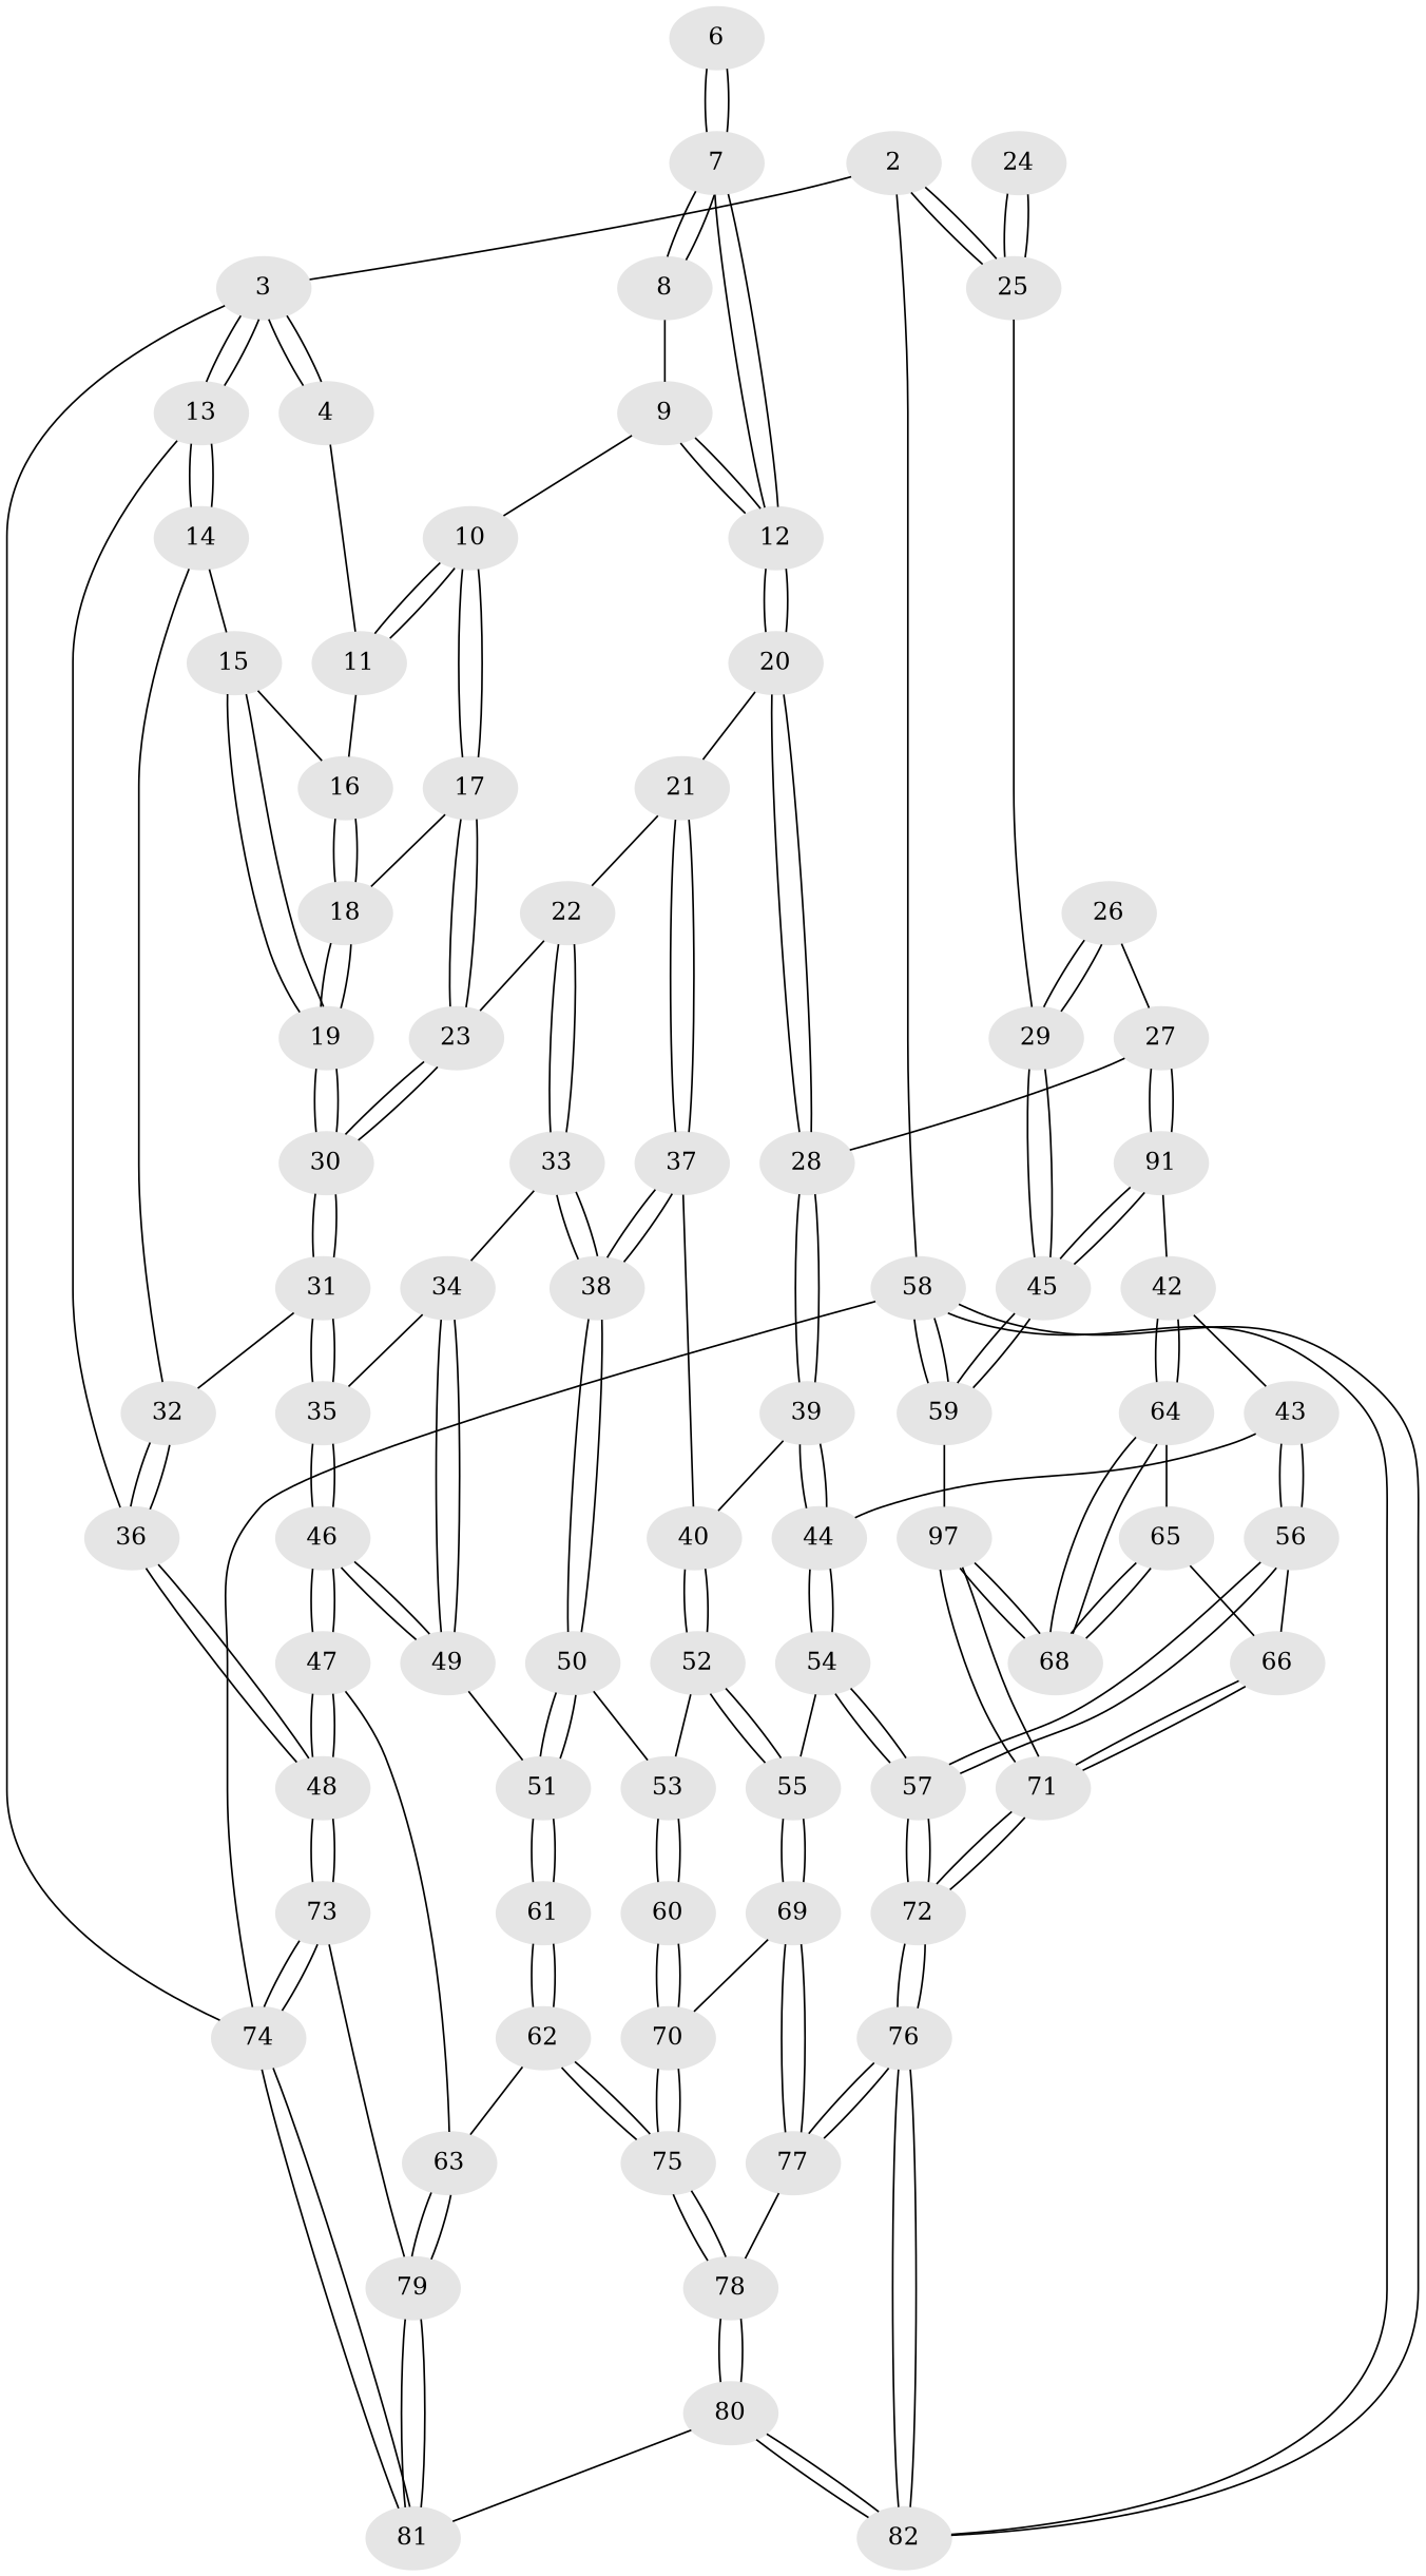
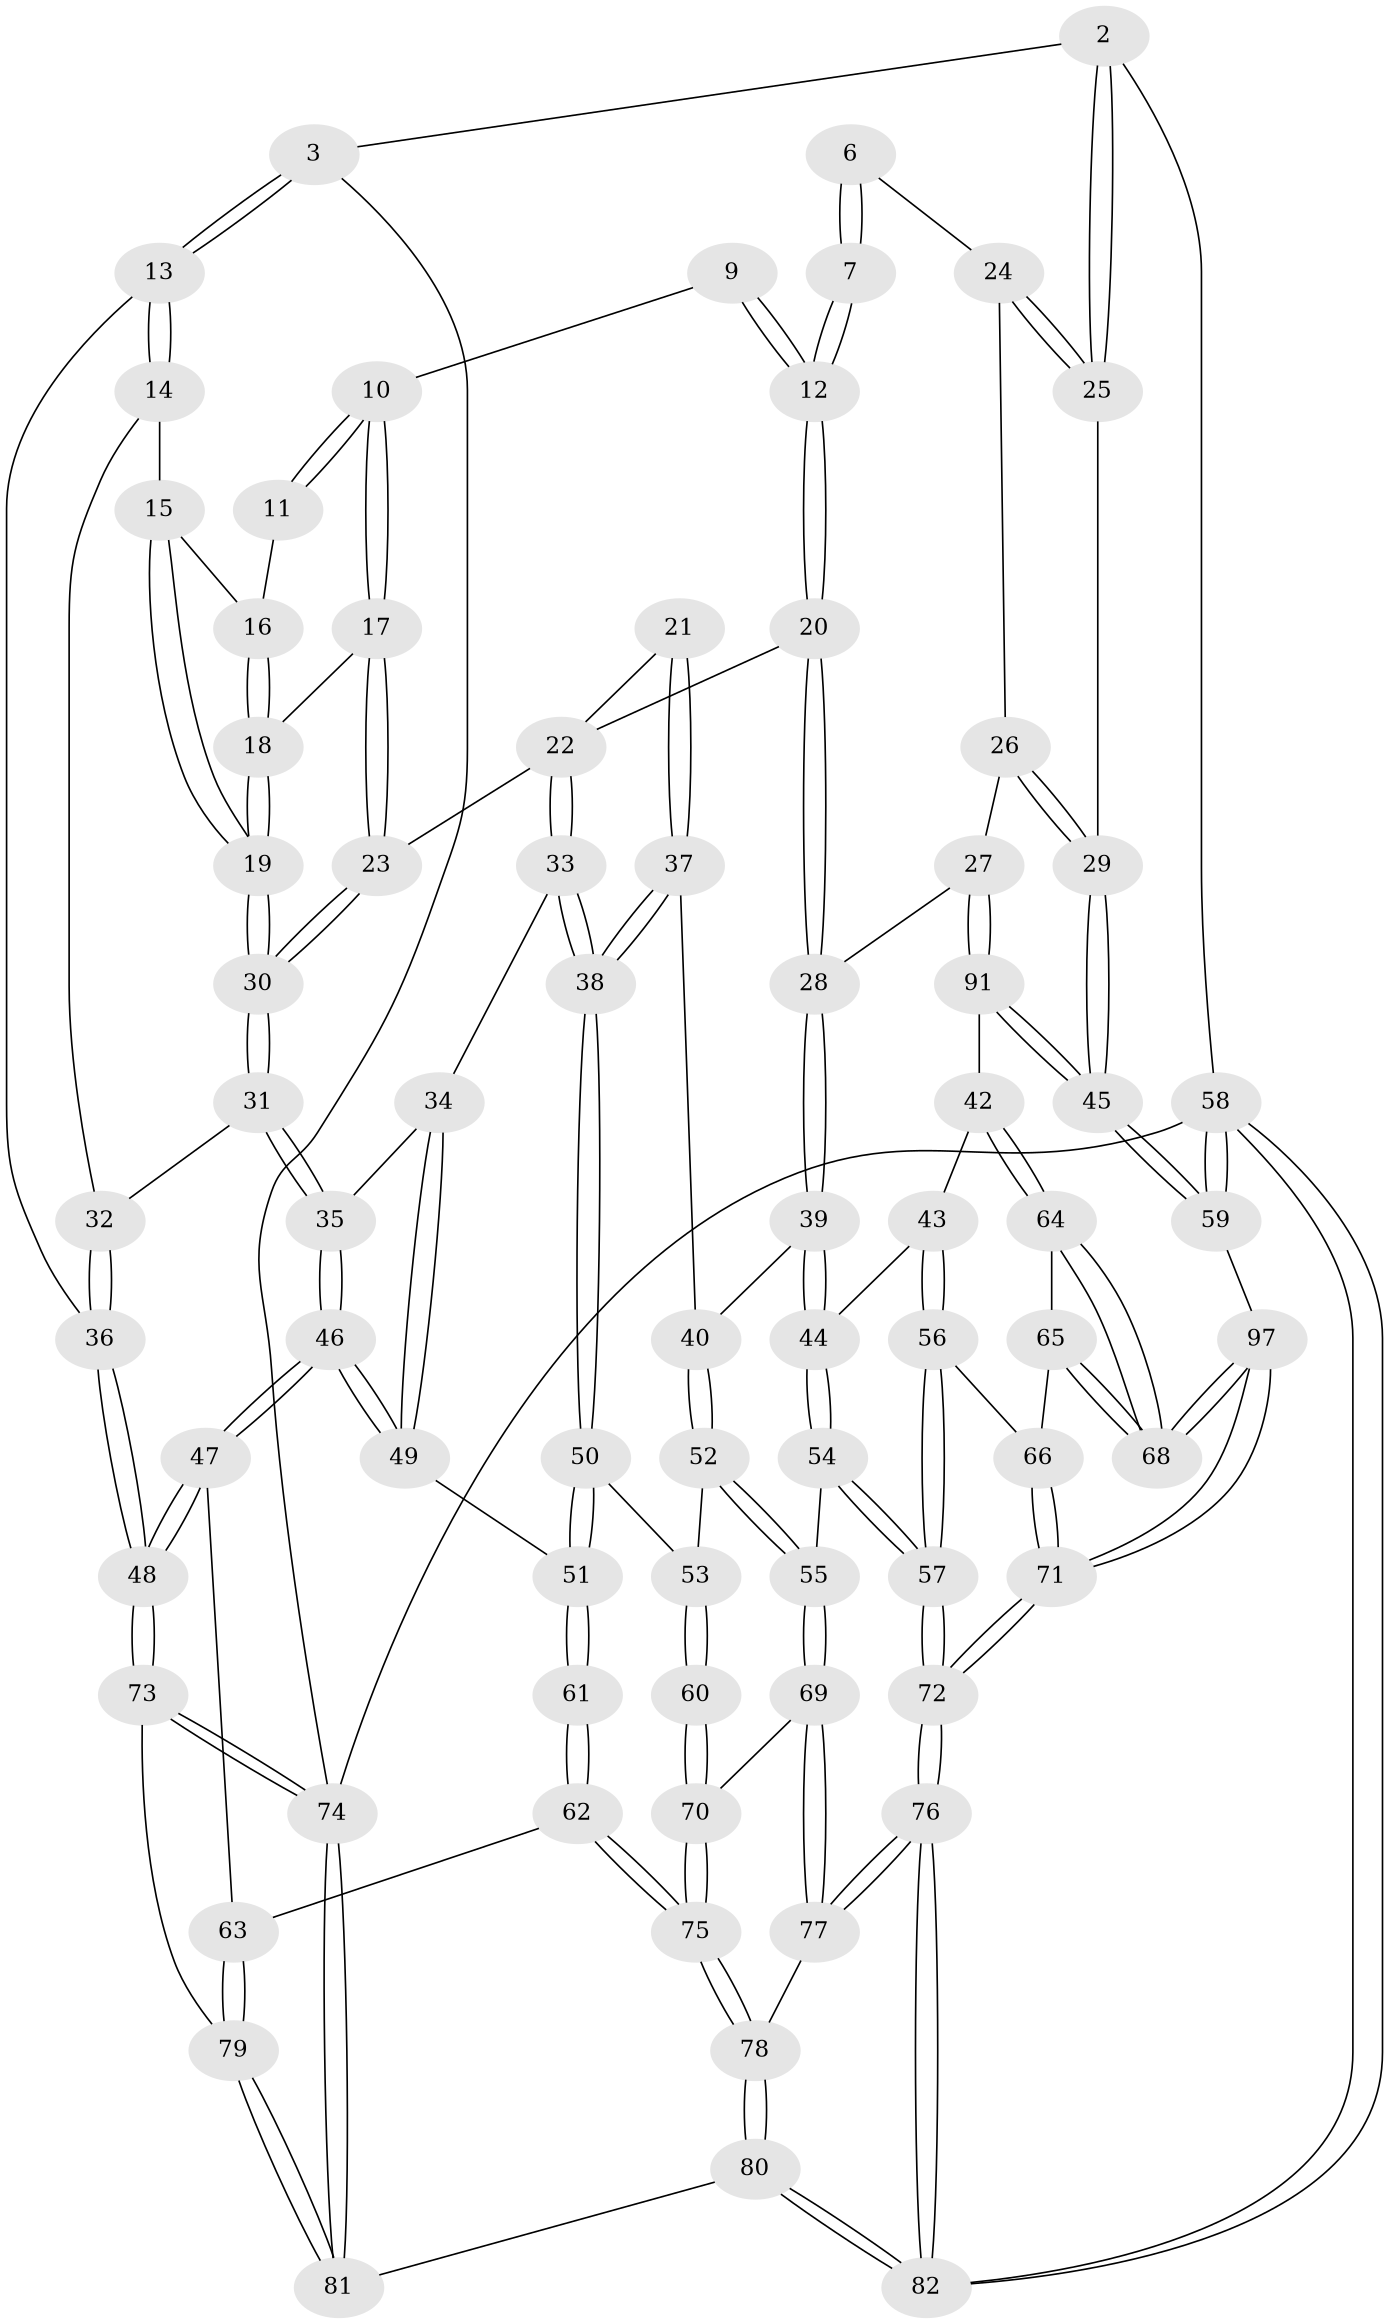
  graph {
    node [color=gray90 style=filled]
    2
    3
    25
    58
    6
    7
    24
-   4
    13
    74
    29
    59
    82
    11
    14
    36
    81
    16
-   8
    9
    12
    26
    20
    10
    17
    18
    23
    21
    28
    15
    32
    48
    19
    30
    31
    22
    37
    39
    33
    38
    40
    34
    27
    45
    n45 [label=91]
    42
    44
    35
    46
    49
    50
    51
    47
    73
    52
    53
    54
    55
    43
    64
    56
    65
    68
    57
    66
    n66 [label=97]
    63
    79
    61
    60
    62
    69
    70
    72
    77
    71
    76
    75
    78
    80
    2 -- 3
    2 -- 25
    2 -- 25
    2 -- 58
-   3 -- 4
-   3 -- 4
    3 -- 13
    3 -- 13
    3 -- 74
    25 -- 29
    58 -- 74
    58 -- 59
    58 -- 59
    58 -- 82
    58 -- 82
    6 -- 7
    6 -- 7
-   7 -- 8
-   7 -- 8
+   6 -- 24
    7 -- 12
    7 -- 12
    24 -- 25
    24 -- 25
-   4 -- 11
+   24 -- 26
    13 -- 14
    13 -- 14
    13 -- 36
    74 -- 81
    74 -- 81
    29 -- 45
    29 -- 45
    59 -- n66
    11 -- 16
    14 -- 15
    14 -- 32
    36 -- 48
    36 -- 48
    16 -- 18
    16 -- 18
-   8 -- 9
    9 -- 12
    9 -- 12
    9 -- 10
    12 -- 20
    12 -- 20
    26 -- 29
    26 -- 29
    26 -- 27
-   20 -- 21
+   20 -- 22
    20 -- 28
    20 -- 28
    10 -- 11
    10 -- 11
    10 -- 17
    10 -- 17
    17 -- 18
    17 -- 23
    17 -- 23
    18 -- 19
    18 -- 19
    23 -- 30
    23 -- 30
    21 -- 22
    21 -- 37
    21 -- 37
    28 -- 39
    28 -- 39
    15 -- 16
    15 -- 19
    15 -- 19
    32 -- 36
    32 -- 36
    48 -- 73
    48 -- 73
    19 -- 30
    19 -- 30
    30 -- 31
    30 -- 31
    31 -- 32
    31 -- 35
    31 -- 35
    22 -- 23
    22 -- 33
    22 -- 33
    37 -- 38
    37 -- 38
    37 -- 40
    39 -- 40
    39 -- 44
    39 -- 44
    33 -- 38
    33 -- 38
    33 -- 34
    38 -- 50
    38 -- 50
    40 -- 52
    40 -- 52
    34 -- 35
    34 -- 49
    34 -- 49
    27 -- 28
    27 -- n45
    27 -- n45
    45 -- 59
    45 -- 59
    n45 -- 45
    n45 -- 45
    n45 -- 42
    42 -- 43
    42 -- 64
    42 -- 64
    44 -- 54
    44 -- 54
    35 -- 46
    35 -- 46
    46 -- 49
    46 -- 49
    46 -- 47
    46 -- 47
    49 -- 51
    50 -- 51
    50 -- 51
    50 -- 53
    51 -- 61
    51 -- 61
    47 -- 48
    47 -- 48
    47 -- 63
    73 -- 74
    73 -- 74
    73 -- 79
    52 -- 53
    52 -- 55
    52 -- 55
    53 -- 60
    53 -- 60
    54 -- 55
    54 -- 57
    54 -- 57
    55 -- 69
    55 -- 69
    43 -- 44
    43 -- 56
    43 -- 56
    64 -- 65
    64 -- 68
    64 -- 68
    56 -- 57
    56 -- 57
    56 -- 66
    65 -- 68
    65 -- 68
    65 -- 66
    57 -- 72
    57 -- 72
    66 -- 71
    66 -- 71
    n66 -- 68
    n66 -- 68
    n66 -- 71
    n66 -- 71
    63 -- 79
    63 -- 79
    79 -- 81
    79 -- 81
    61 -- 62
    61 -- 62
    60 -- 70
    60 -- 70
    62 -- 63
    62 -- 75
    62 -- 75
    69 -- 70
    69 -- 77
    69 -- 77
    70 -- 75
    70 -- 75
    72 -- 76
    72 -- 76
    77 -- 78
    71 -- 72
    71 -- 72
    76 -- 82
    76 -- 82
    76 -- 77
    76 -- 77
    75 -- 78
    75 -- 78
    78 -- 80
    78 -- 80
    80 -- 82
    80 -- 82
    80 -- 81
  }
